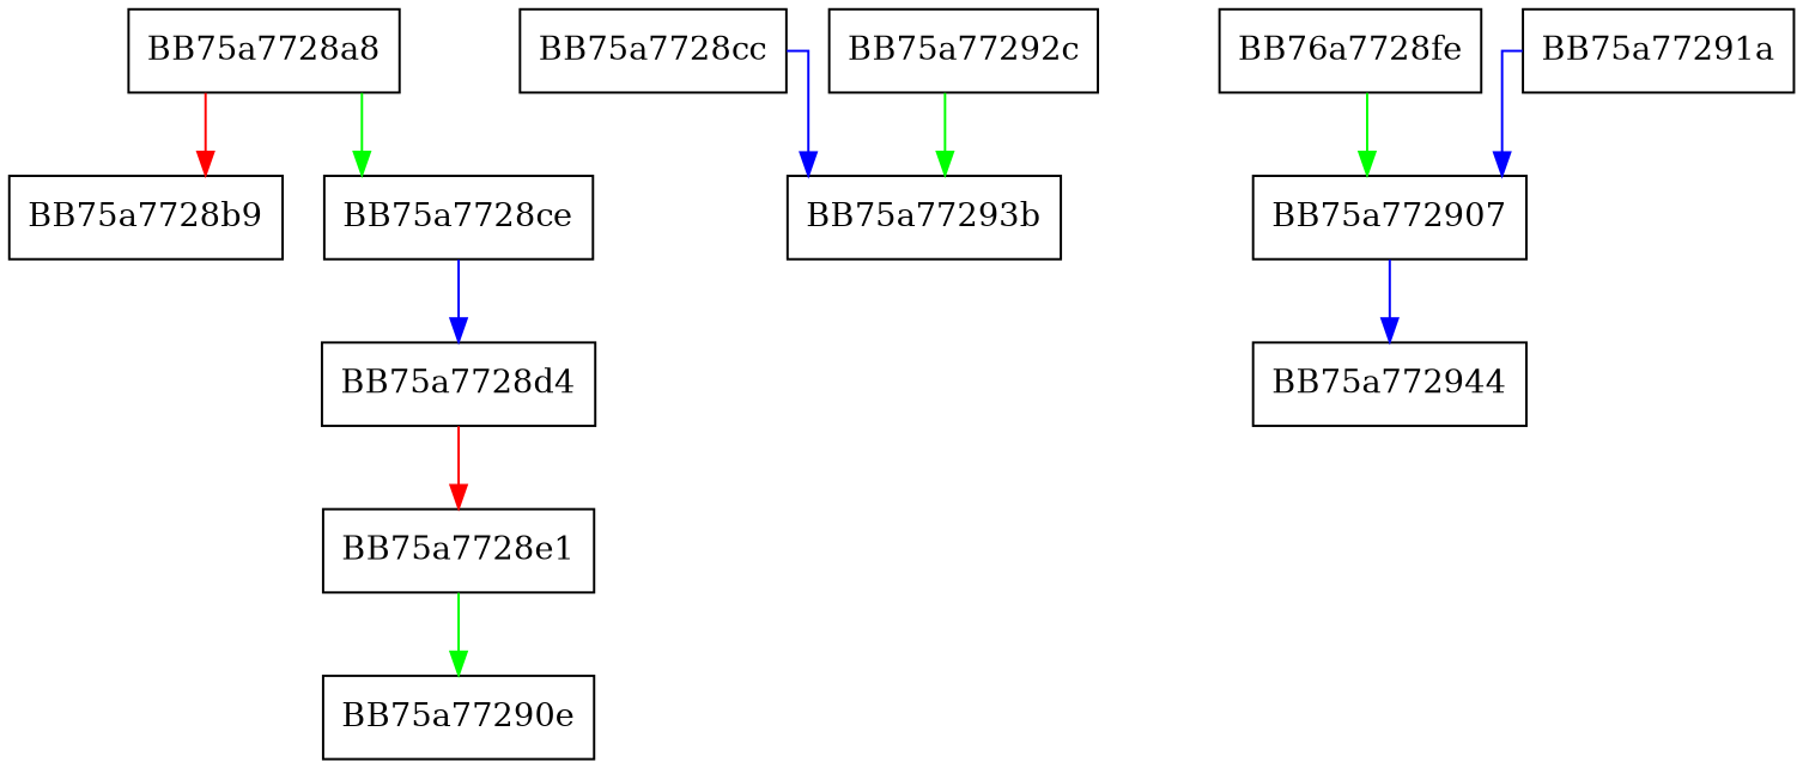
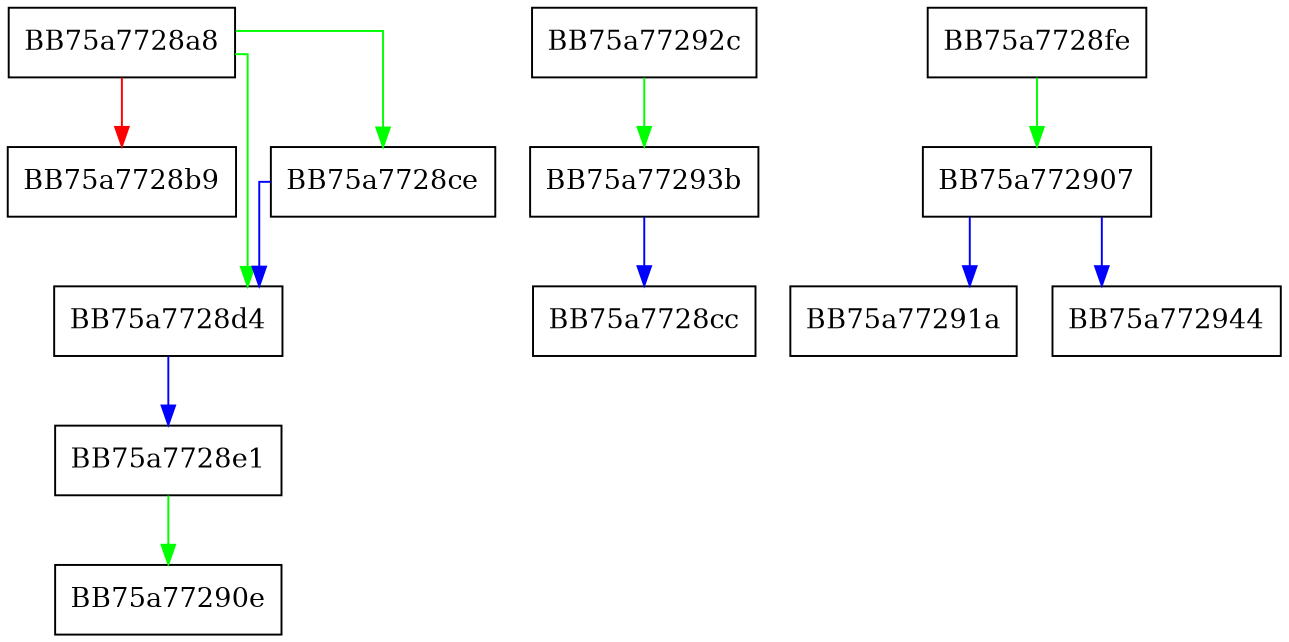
  digraph {
    splines=ortho
    node [shape=box]
    edge [color=green]
    BB75a7728a8
    BB75a7728d4
    BB75a7728b9
    BB75a7728ce
    BB75a7728e1
    BB75a77290e
    BB75a7728cc
    BB75a77293b
-   BB75a7728fe [label=BB76a7728fe]
+   BB75a7728fe
    BB75a772907
    BB75a77292c
    BB75a77291a
    BB75a772944
+   BB75a7728a8 -> BB75a7728d4
    BB75a7728a8 -> BB75a7728b9 [color=red]
    BB75a7728a8 -> BB75a7728ce
-   BB75a7728d4 -> BB75a7728e1 [color=red]
+   BB75a7728d4 -> BB75a7728e1 [color=blue]
    BB75a7728ce -> BB75a7728d4 [color=blue]
    BB75a7728e1 -> BB75a77290e
-   BB75a7728cc -> BB75a77293b [color=blue]
+   BB75a77293b -> BB75a7728cc [color=blue]
    BB75a7728fe -> BB75a772907
    BB75a772907 -> BB75a772944 [color=blue]
    BB75a77292c -> BB75a77293b
-   BB75a77291a -> BB75a772907 [color=blue]
+   BB75a772907 -> BB75a77291a [color=blue]
  }
